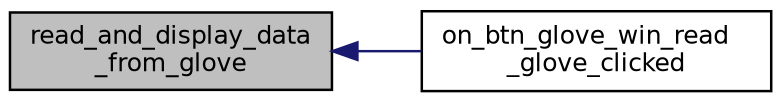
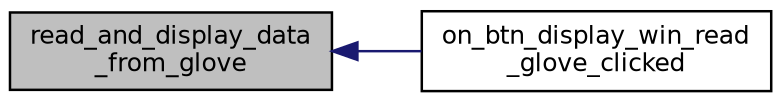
  digraph {
    rankdir=LR
    node [color=black fontname=Helvetica fontsize=10 shape=record style=filled]
    n1 [fillcolor=grey75 fontcolor=black height=0.2 label="read_and_display_data\l_from_glove" width=0.4]
-   n2 [fillcolor=white height=0.2 label="on_btn_glove_win_read\l_glove_clicked" width=0.4]
+   n2 [fillcolor=white height=0.2 label="on_btn_display_win_read\l_glove_clicked" width=0.4]
    n1 -> n2 [color=midnightblue dir=back fontname=Helvetica fontsize=10 labelfontname=Helvetica labelfontsize=10 style=solid]
  }
